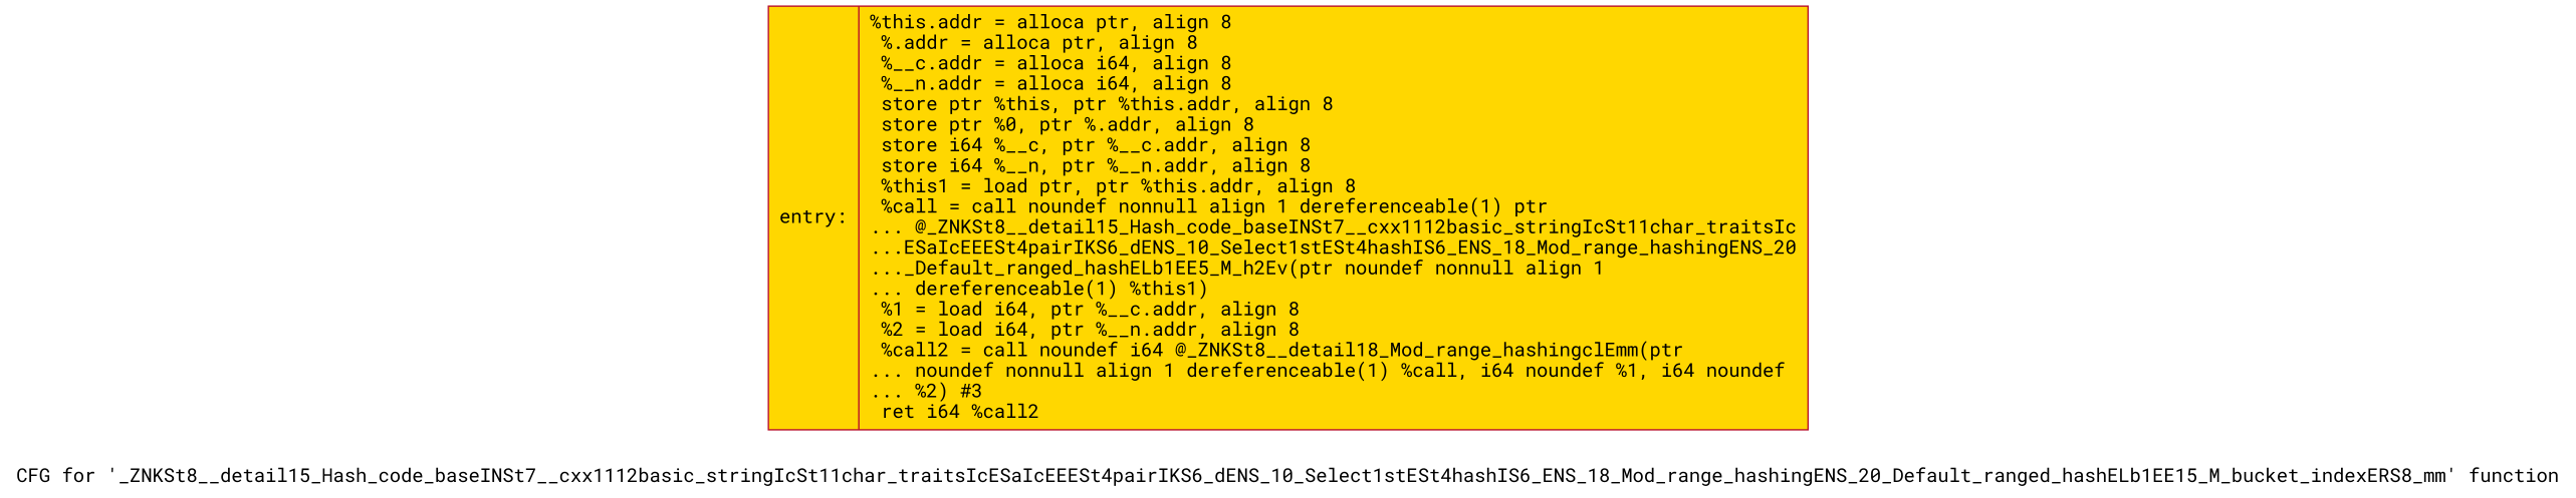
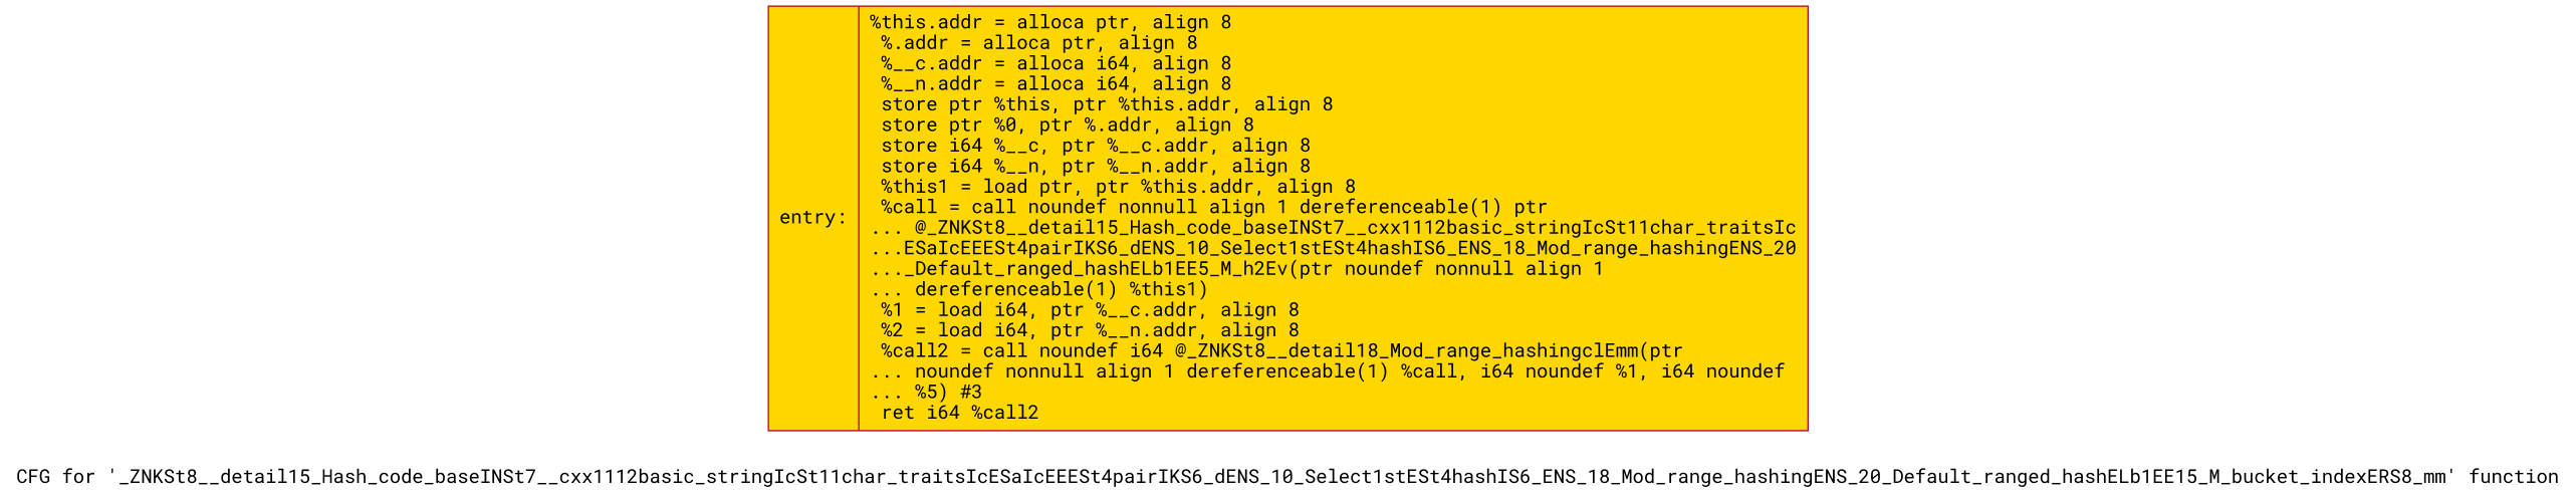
  digraph {
    label="CFG for '_ZNKSt8__detail15_Hash_code_baseINSt7__cxx1112basic_stringIcSt11char_traitsIcESaIcEEESt4pairIKS6_dENS_10_Select1stESt4hashIS6_ENS_18_Mod_range_hashingENS_20_Default_ranged_hashELb1EE15_M_bucket_indexERS8_mm' function"
    rankdir=LR
    fontname="Roboto Mono"
-   n1 [color="#b70d28ff" fillcolor=gold fontname="Roboto Mono" label="{entry:\l|  %this.addr = alloca ptr, align 8\l  %.addr = alloca ptr, align 8\l  %__c.addr = alloca i64, align 8\l  %__n.addr = alloca i64, align 8\l  store ptr %this, ptr %this.addr, align 8\l  store ptr %0, ptr %.addr, align 8\l  store i64 %__c, ptr %__c.addr, align 8\l  store i64 %__n, ptr %__n.addr, align 8\l  %this1 = load ptr, ptr %this.addr, align 8\l  %call = call noundef nonnull align 1 dereferenceable(1) ptr\l... @_ZNKSt8__detail15_Hash_code_baseINSt7__cxx1112basic_stringIcSt11char_traitsIc\l...ESaIcEEESt4pairIKS6_dENS_10_Select1stESt4hashIS6_ENS_18_Mod_range_hashingENS_20\l..._Default_ranged_hashELb1EE5_M_h2Ev(ptr noundef nonnull align 1\l... dereferenceable(1) %this1)\l  %1 = load i64, ptr %__c.addr, align 8\l  %2 = load i64, ptr %__n.addr, align 8\l  %call2 = call noundef i64 @_ZNKSt8__detail18_Mod_range_hashingclEmm(ptr\l... noundef nonnull align 1 dereferenceable(1) %call, i64 noundef %1, i64 noundef\l... %2) #3\l  ret i64 %call2\l}" shape=record style=filled]
+   n1 [color="#b70d28ff" fillcolor=gold fontname="Roboto Mono" label="{entry:\l|  %this.addr = alloca ptr, align 8\l  %.addr = alloca ptr, align 8\l  %__c.addr = alloca i64, align 8\l  %__n.addr = alloca i64, align 8\l  store ptr %this, ptr %this.addr, align 8\l  store ptr %0, ptr %.addr, align 8\l  store i64 %__c, ptr %__c.addr, align 8\l  store i64 %__n, ptr %__n.addr, align 8\l  %this1 = load ptr, ptr %this.addr, align 8\l  %call = call noundef nonnull align 1 dereferenceable(1) ptr\l... @_ZNKSt8__detail15_Hash_code_baseINSt7__cxx1112basic_stringIcSt11char_traitsIc\l...ESaIcEEESt4pairIKS6_dENS_10_Select1stESt4hashIS6_ENS_18_Mod_range_hashingENS_20\l..._Default_ranged_hashELb1EE5_M_h2Ev(ptr noundef nonnull align 1\l... dereferenceable(1) %this1)\l  %1 = load i64, ptr %__c.addr, align 8\l  %2 = load i64, ptr %__n.addr, align 8\l  %call2 = call noundef i64 @_ZNKSt8__detail18_Mod_range_hashingclEmm(ptr\l... noundef nonnull align 1 dereferenceable(1) %call, i64 noundef %1, i64 noundef\l... %5) #3\l  ret i64 %call2\l}" shape=record style=filled]
  }
